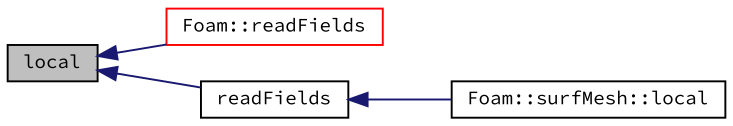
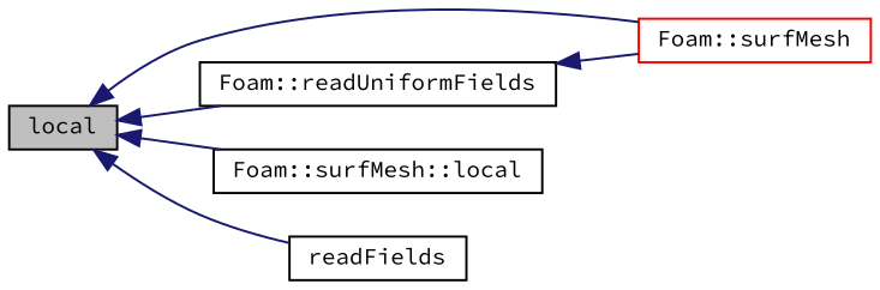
  digraph {
    fontname="Source Code Pro"
    rankdir=LR
    node [color=black fontname="Source Code Pro" fontsize=10 shape=record]
    edge [color=midnightblue dir=back fontname="Source Code Pro" fontsize=10 labelfontname=Helvetica labelfontsize=10 style=solid]
    n1 [fillcolor=grey75 fontcolor=black height=0.2 label=local style=filled width=0.4]
-   n2 [color=red height=0.2 label="Foam::readFields" width=0.4]
+   n2 [color=red height=0.2 label="Foam::surfMesh" width=0.4]
+   n3 [height=0.2 label="Foam::readUniformFields" width=0.4]
    n4 [height=0.2 label="Foam::surfMesh::local" width=0.4]
    n5 [height=0.2 label=readFields width=0.4]
    n1 -> n2
-   n5 -> n4
+   n1 -> n3
+   n1 -> n4
    n1 -> n5
+   n3 -> n2
  }
